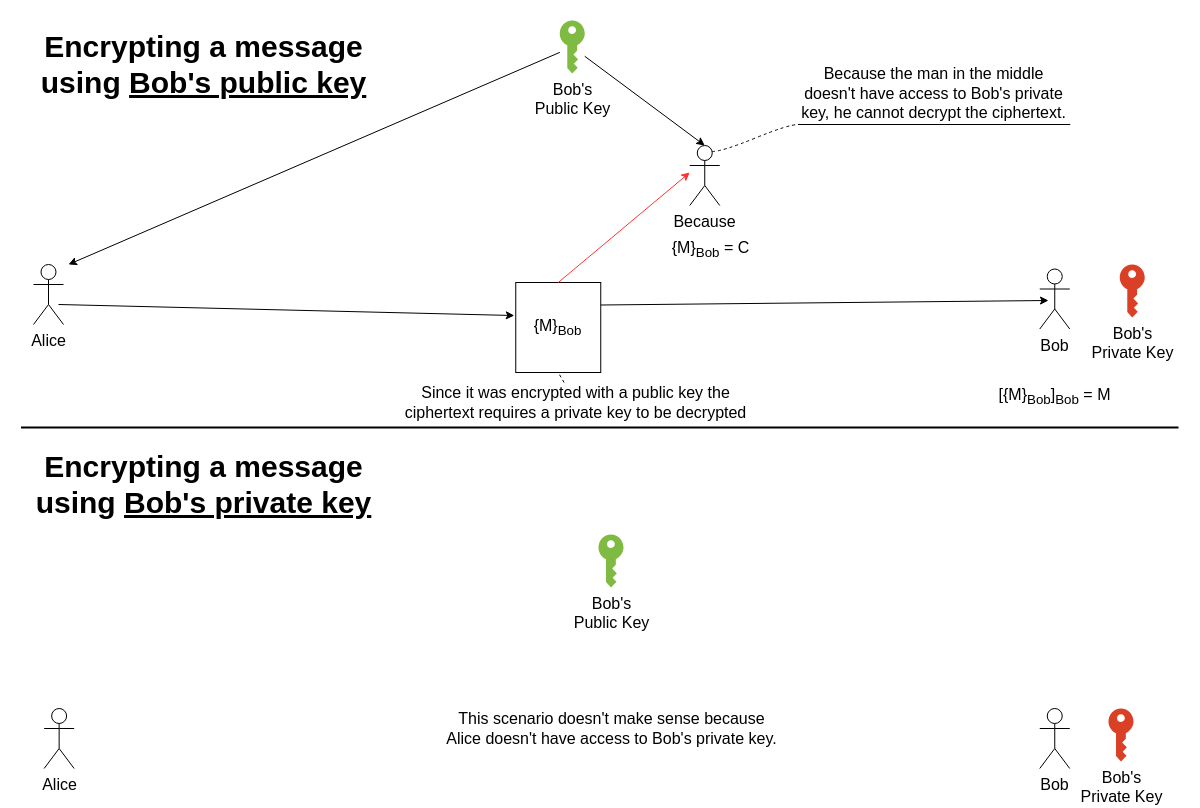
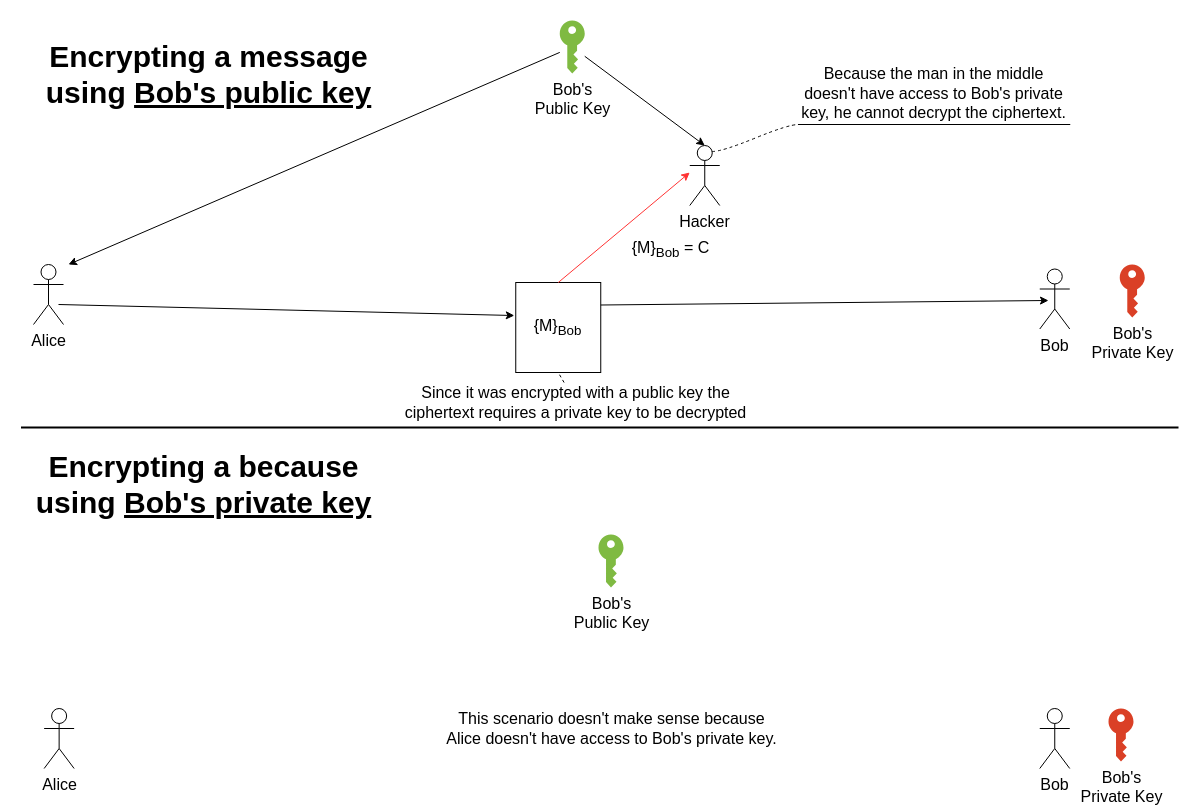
  <mxCell id="0" />
  <mxCell id="1" parent="0" />
- <mxCell id="2" value="Encrypting a message &lt;br&gt;using &lt;u&gt;Bob's public key&lt;/u&gt;" style="text;html=1;align=center;verticalAlign=middle;resizable=0;points=[];autosize=1;fontSize=30;fontStyle=1" parent="1" vertex="1"><mxGeometry x="33" y="24" width="340" height="80" as="geometry" /></mxCell>
+ <mxCell id="2" value="Encrypting a message &lt;br&gt;using &lt;u&gt;Bob's public key&lt;/u&gt;" style="text;html=1;align=center;verticalAlign=middle;resizable=0;points=[];autosize=1;fontSize=30;fontStyle=1" parent="1" vertex="1"><mxGeometry x="38" y="34" width="340" height="80" as="geometry" /></mxCell>
  <mxCell id="3" value="Bob's&lt;br&gt;Private Key" style="pointerEvents=1;shadow=0;dashed=0;html=1;strokeColor=none;labelPosition=center;verticalLabelPosition=bottom;verticalAlign=top;outlineConnect=0;align=center;shape=mxgraph.office.security.key_permissions;fillColor=#DA4026;fontSize=16;" parent="1" vertex="1"><mxGeometry x="1119.25" y="264" width="25" height="53" as="geometry" /></mxCell>
  <mxCell id="4" value="" style="line;strokeWidth=2;html=1;fontSize=16;" parent="1" vertex="1"><mxGeometry x="20.5" y="422" width="1157.5" height="10" as="geometry" /></mxCell>
  <mxCell id="5" value="Alice" style="shape=umlActor;verticalLabelPosition=bottom;labelBackgroundColor=#ffffff;verticalAlign=top;html=1;outlineConnect=0;fontSize=16;" parent="1" vertex="1"><mxGeometry x="33" y="264" width="30" height="60" as="geometry" /></mxCell>
  <mxCell id="6" value="Bob" style="shape=umlActor;verticalLabelPosition=bottom;labelBackgroundColor=#ffffff;verticalAlign=top;html=1;outlineConnect=0;fontSize=16;" parent="1" vertex="1"><mxGeometry x="1039.25" y="268.5" width="30" height="60" as="geometry" /></mxCell>
  <mxCell id="7" value="Bob's&lt;br&gt;Public Key" style="pointerEvents=1;shadow=0;dashed=0;html=1;strokeColor=none;labelPosition=center;verticalLabelPosition=bottom;verticalAlign=top;outlineConnect=0;align=center;shape=mxgraph.office.security.key_permissions;fillColor=#7FBA42;fontSize=16;" parent="1" vertex="1"><mxGeometry x="559.25" y="20" width="25" height="53" as="geometry" /></mxCell>
  <mxCell id="8" value="{M}&lt;font style=&quot;font-size: 16px&quot;&gt;&lt;sub&gt;Bob&lt;/sub&gt;&lt;/font&gt;" style="rounded=0;whiteSpace=wrap;html=1;fontSize=16;" parent="1" vertex="1"><mxGeometry x="515.25" y="282" width="85" height="90" as="geometry" /></mxCell>
  <mxCell id="9" value="" style="endArrow=classic;html=1;fontSize=16;entryX=-0.017;entryY=0.367;entryDx=0;entryDy=0;entryPerimeter=0;" parent="1" target="8" edge="1"><mxGeometry width="50" height="50" relative="1" as="geometry"><mxPoint x="58" y="304" as="sourcePoint" /><mxPoint x="81.75" y="532" as="targetPoint" /></mxGeometry></mxCell>
  <mxCell id="10" value="" style="endArrow=classic;html=1;fontSize=16;exitX=1;exitY=0.25;exitDx=0;exitDy=0;" parent="1" source="8" edge="1"><mxGeometry width="50" height="50" relative="1" as="geometry"><mxPoint x="661.75" y="297.49" as="sourcePoint" /><mxPoint x="1048" y="300" as="targetPoint" /></mxGeometry></mxCell>
  <mxCell id="11" value="Since it was encrypted with a public key the&lt;br&gt;ciphertext requires a private key to be decrypted" style="text;html=1;align=center;verticalAlign=middle;resizable=0;points=[];autosize=1;fontSize=16;" parent="1" vertex="1"><mxGeometry x="395.25" y="382" width="360" height="40" as="geometry" /></mxCell>
  <mxCell id="12" value="" style="endArrow=none;dashed=1;html=1;fontSize=16;entryX=0.5;entryY=1;entryDx=0;entryDy=0;" parent="1" source="11" target="8" edge="1"><mxGeometry width="50" height="50" relative="1" as="geometry"><mxPoint x="29.25" y="542" as="sourcePoint" /><mxPoint x="79.25" y="492" as="targetPoint" /></mxGeometry></mxCell>
- <mxCell id="13" value="Encrypting a message &lt;br&gt;using &lt;u&gt;Bob's private key&lt;/u&gt;" style="text;html=1;align=center;verticalAlign=middle;resizable=0;points=[];autosize=1;fontSize=30;fontStyle=1" parent="1" vertex="1"><mxGeometry x="28" y="444" width="350" height="80" as="geometry" /></mxCell>
- <mxCell id="14" value="Because" style="shape=umlActor;verticalLabelPosition=bottom;labelBackgroundColor=#ffffff;verticalAlign=top;html=1;outlineConnect=0;fontSize=16;" parent="1" vertex="1"><mxGeometry x="689.25" y="145" width="30" height="60" as="geometry" /></mxCell>
+ <mxCell id="13" value="Encrypting a because &lt;br&gt;using &lt;u&gt;Bob's private key&lt;/u&gt;" style="text;html=1;align=center;verticalAlign=middle;resizable=0;points=[];autosize=1;fontSize=30;fontStyle=1" parent="1" vertex="1"><mxGeometry x="28" y="444" width="350" height="80" as="geometry" /></mxCell>
+ <mxCell id="14" value="Hacker" style="shape=umlActor;verticalLabelPosition=bottom;labelBackgroundColor=#ffffff;verticalAlign=top;html=1;outlineConnect=0;fontSize=16;" parent="1" vertex="1"><mxGeometry x="689.25" y="145" width="30" height="60" as="geometry" /></mxCell>
  <mxCell id="15" value="" style="endArrow=classic;html=1;fontSize=16;" parent="1" source="7" edge="1"><mxGeometry width="50" height="50" relative="1" as="geometry"><mxPoint x="19.25" y="492" as="sourcePoint" /><mxPoint x="68" y="264" as="targetPoint" /></mxGeometry></mxCell>
  <mxCell id="16" value="" style="endArrow=classic;html=1;fontSize=16;entryX=0.5;entryY=0;entryDx=0;entryDy=0;entryPerimeter=0;" parent="1" source="7" target="14" edge="1"><mxGeometry width="50" height="50" relative="1" as="geometry"><mxPoint x="599.25" y="187" as="sourcePoint" /><mxPoint x="679.25" y="137" as="targetPoint" /></mxGeometry></mxCell>
  <mxCell id="17" value="" style="endArrow=classic;html=1;fontSize=16;exitX=0.5;exitY=0;exitDx=0;exitDy=0;fillColor=#f8cecc;strokeColor=#FF3333;" parent="1" source="8" edge="1"><mxGeometry width="50" height="50" relative="1" as="geometry"><mxPoint x="559.25" y="212" as="sourcePoint" /><mxPoint x="689.25" y="172" as="targetPoint" /></mxGeometry></mxCell>
- <mxCell id="18" value="{M}&lt;sub&gt;Bob&lt;/sub&gt; = C" style="text;html=1;align=center;verticalAlign=middle;resizable=0;points=[];autosize=1;fontSize=16;" parent="1" vertex="1"><mxGeometry x="665.25" y="234" width="90" height="30" as="geometry" /></mxCell>
- <mxCell id="19" value="[{M}&lt;sub&gt;Bob&lt;/sub&gt;]&lt;sub&gt;Bob&lt;/sub&gt;&amp;nbsp;= M" style="text;html=1;align=center;verticalAlign=middle;resizable=0;points=[];autosize=1;fontSize=16;" parent="1" vertex="1"><mxGeometry x="989.25" y="380.5" width="130" height="30" as="geometry" /></mxCell>
+ <mxCell id="18" value="{M}&lt;sub&gt;Bob&lt;/sub&gt; = C" style="text;html=1;align=center;verticalAlign=middle;resizable=0;points=[];autosize=1;fontSize=16;" parent="1" vertex="1"><mxGeometry x="625.25" y="234" width="90" height="30" as="geometry" /></mxCell>
  <mxCell id="20" value="Because the man in the middle doesn't have access to Bob's private key, he cannot decrypt the ciphertext." style="whiteSpace=wrap;html=1;shape=partialRectangle;top=0;left=0;bottom=1;right=0;points=[[0,1],[1,1]];strokeColor=#000000;fillColor=none;align=center;verticalAlign=bottom;routingCenterY=0.5;snapToPoint=1;container=1;recursiveResize=0;autosize=1;treeFolding=1;treeMoving=1;fontSize=16;" parent="1" vertex="1"><mxGeometry x="798" y="104" width="271.25" height="20" as="geometry" /></mxCell>
  <mxCell id="21" value="" style="edgeStyle=entityRelationEdgeStyle;startArrow=none;endArrow=none;segment=10;curved=1;strokeColor=#080808;fontSize=16;exitX=0.75;exitY=0.1;exitDx=0;exitDy=0;exitPerimeter=0;dashed=1;" parent="1" source="14" target="20" edge="1"><mxGeometry relative="1" as="geometry"><mxPoint x="869.25" y="92" as="sourcePoint" /></mxGeometry></mxCell>
  <mxCell id="22" value="This scenario doesn't make sense because &lt;br&gt;Alice doesn't have access to Bob's private key." style="text;html=1;align=center;verticalAlign=middle;resizable=0;points=[];autosize=1;fontSize=16;" vertex="1" parent="1"><mxGeometry x="435.5" y="708" width="350" height="40" as="geometry" /></mxCell>
  <mxCell id="23" value="Bob's&lt;br&gt;Private Key" style="pointerEvents=1;shadow=0;dashed=0;html=1;strokeColor=none;labelPosition=center;verticalLabelPosition=bottom;verticalAlign=top;outlineConnect=0;align=center;shape=mxgraph.office.security.key_permissions;fillColor=#DA4026;fontSize=16;" vertex="1" parent="1"><mxGeometry x="1108" y="708" width="25" height="53" as="geometry" /></mxCell>
  <mxCell id="24" value="Alice" style="shape=umlActor;verticalLabelPosition=bottom;labelBackgroundColor=#ffffff;verticalAlign=top;html=1;outlineConnect=0;fontSize=16;" vertex="1" parent="1"><mxGeometry x="43.63" y="708" width="30" height="60" as="geometry" /></mxCell>
  <mxCell id="25" value="Bob" style="shape=umlActor;verticalLabelPosition=bottom;labelBackgroundColor=#ffffff;verticalAlign=top;html=1;outlineConnect=0;fontSize=16;" vertex="1" parent="1"><mxGeometry x="1039.25" y="708" width="30" height="60" as="geometry" /></mxCell>
  <mxCell id="26" value="Bob's&lt;br&gt;Public Key" style="pointerEvents=1;shadow=0;dashed=0;html=1;strokeColor=none;labelPosition=center;verticalLabelPosition=bottom;verticalAlign=top;outlineConnect=0;align=center;shape=mxgraph.office.security.key_permissions;fillColor=#7FBA42;fontSize=16;" vertex="1" parent="1"><mxGeometry x="598" y="534" width="25" height="53" as="geometry" /></mxCell>
